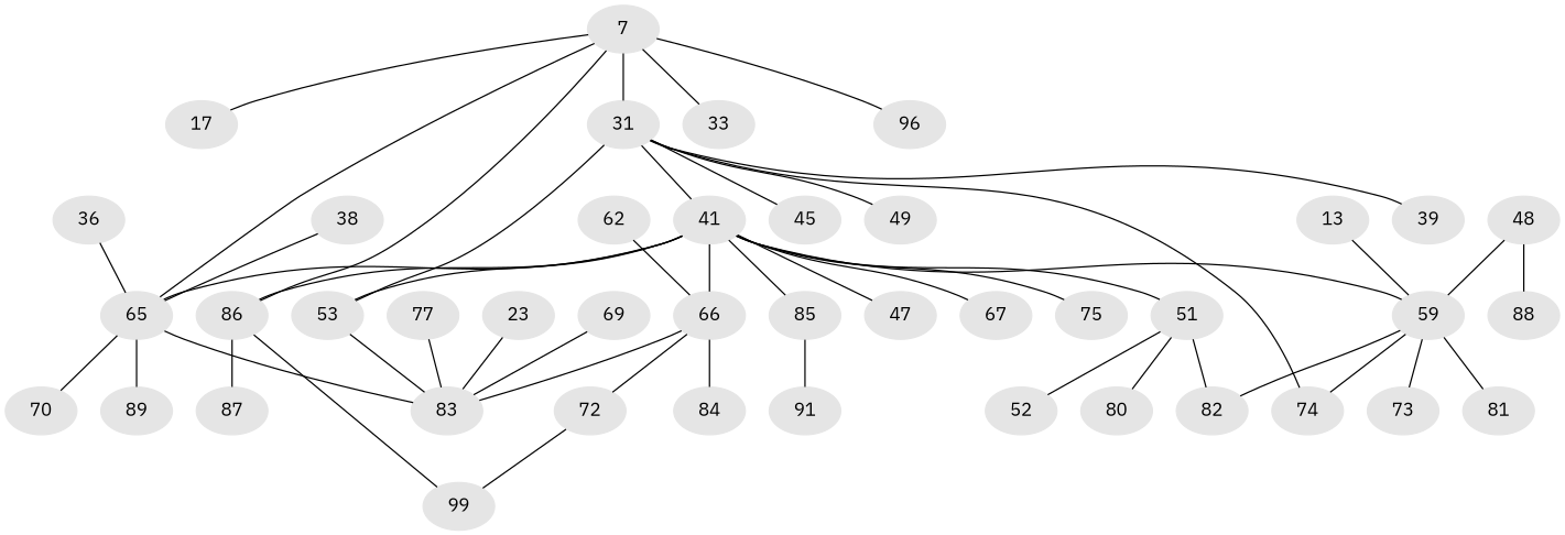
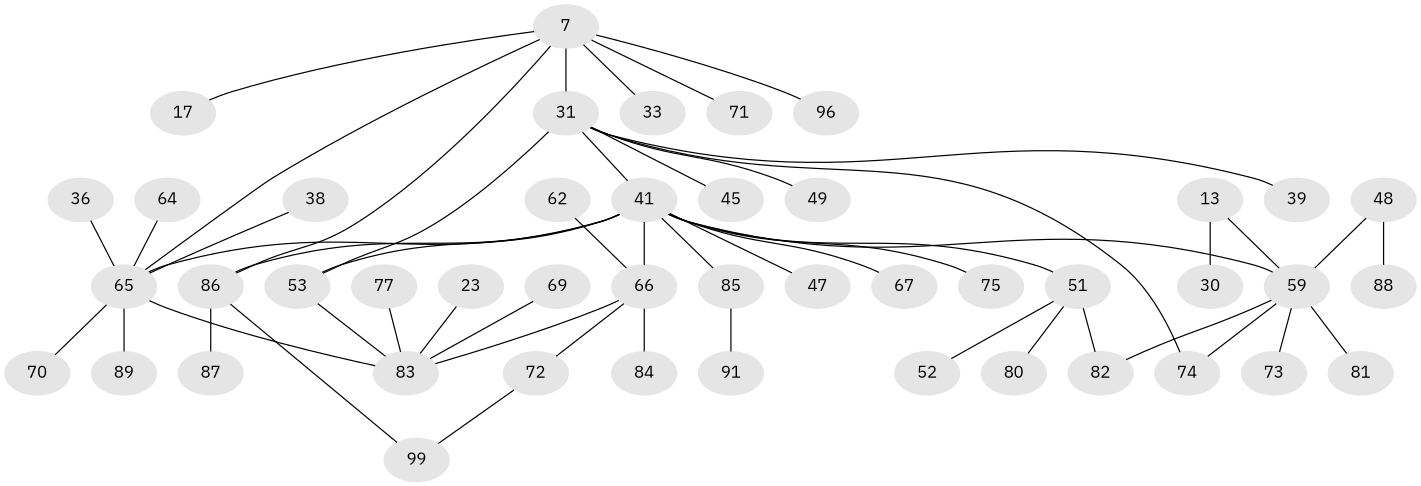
  graph {
    fontname="IBM Plex Sans"
    node [color=gray90 fontname="IBM Plex Sans" style=filled]
    edge [fontname="IBM Plex Sans"]
    7
    17
    31 [super="+4+11"]
    33
    65 [super="+42+25+36"]
+   71
    n7 [label=96]
    86 [super="+79+60"]
    39
    41 [super="+3+15+24+40"]
    45
    49
    74
    53
    83 [super="+54+63+35+78+26+6"]
    70
    89
    n18 [label=99]
    87
+   30 [super="+29"]
    13
    59 [super="+37+58+32"]
    82 [super="+22+46"]
    73
    81
    23
    47
    51
    66 [super="+8+61"]
    67
    75
    85
    38
    52
    80
    72 [super="+10+68"]
    84
    91
    48 [super="+43"]
    88
    n41 [label=36]
    62
+   64
    69
    77
    7 -- 17
    7 -- 31 [weight=2]
    7 -- 33
    7 -- 65
+   7 -- 71
    7 -- n7
    7 -- 86
    31 -- 39
    31 -- 41 [weight=2]
    31 -- 45
    31 -- 49
    31 -- 74
    31 -- 53 [weight=3]
    65 -- 83
    65 -- 70
    65 -- 89
    86 -- n18
    86 -- 87
    41 -- 65
    41 -- 86 [weight=2]
    41 -- 53
    41 -- 59 [weight=2]
    41 -- 47
    41 -- 51
    41 -- 66 [weight=2]
    41 -- 67
    41 -- 75
    41 -- 85
    53 -- 83
+   13 -- 30
    13 -- 59 [weight=2]
    59 -- 74
    59 -- 82
    59 -- 73
    59 -- 81 [weight=3]
    23 -- 83
    51 -- 82
    51 -- 52
    51 -- 80
    66 -- 83
    66 -- 72
    66 -- 84
    85 -- 91
    38 -- 65
    72 -- n18
    48 -- 59
    48 -- 88
    n41 -- 65
    62 -- 66
+   64 -- 65
    69 -- 83
    77 -- 83
  }
